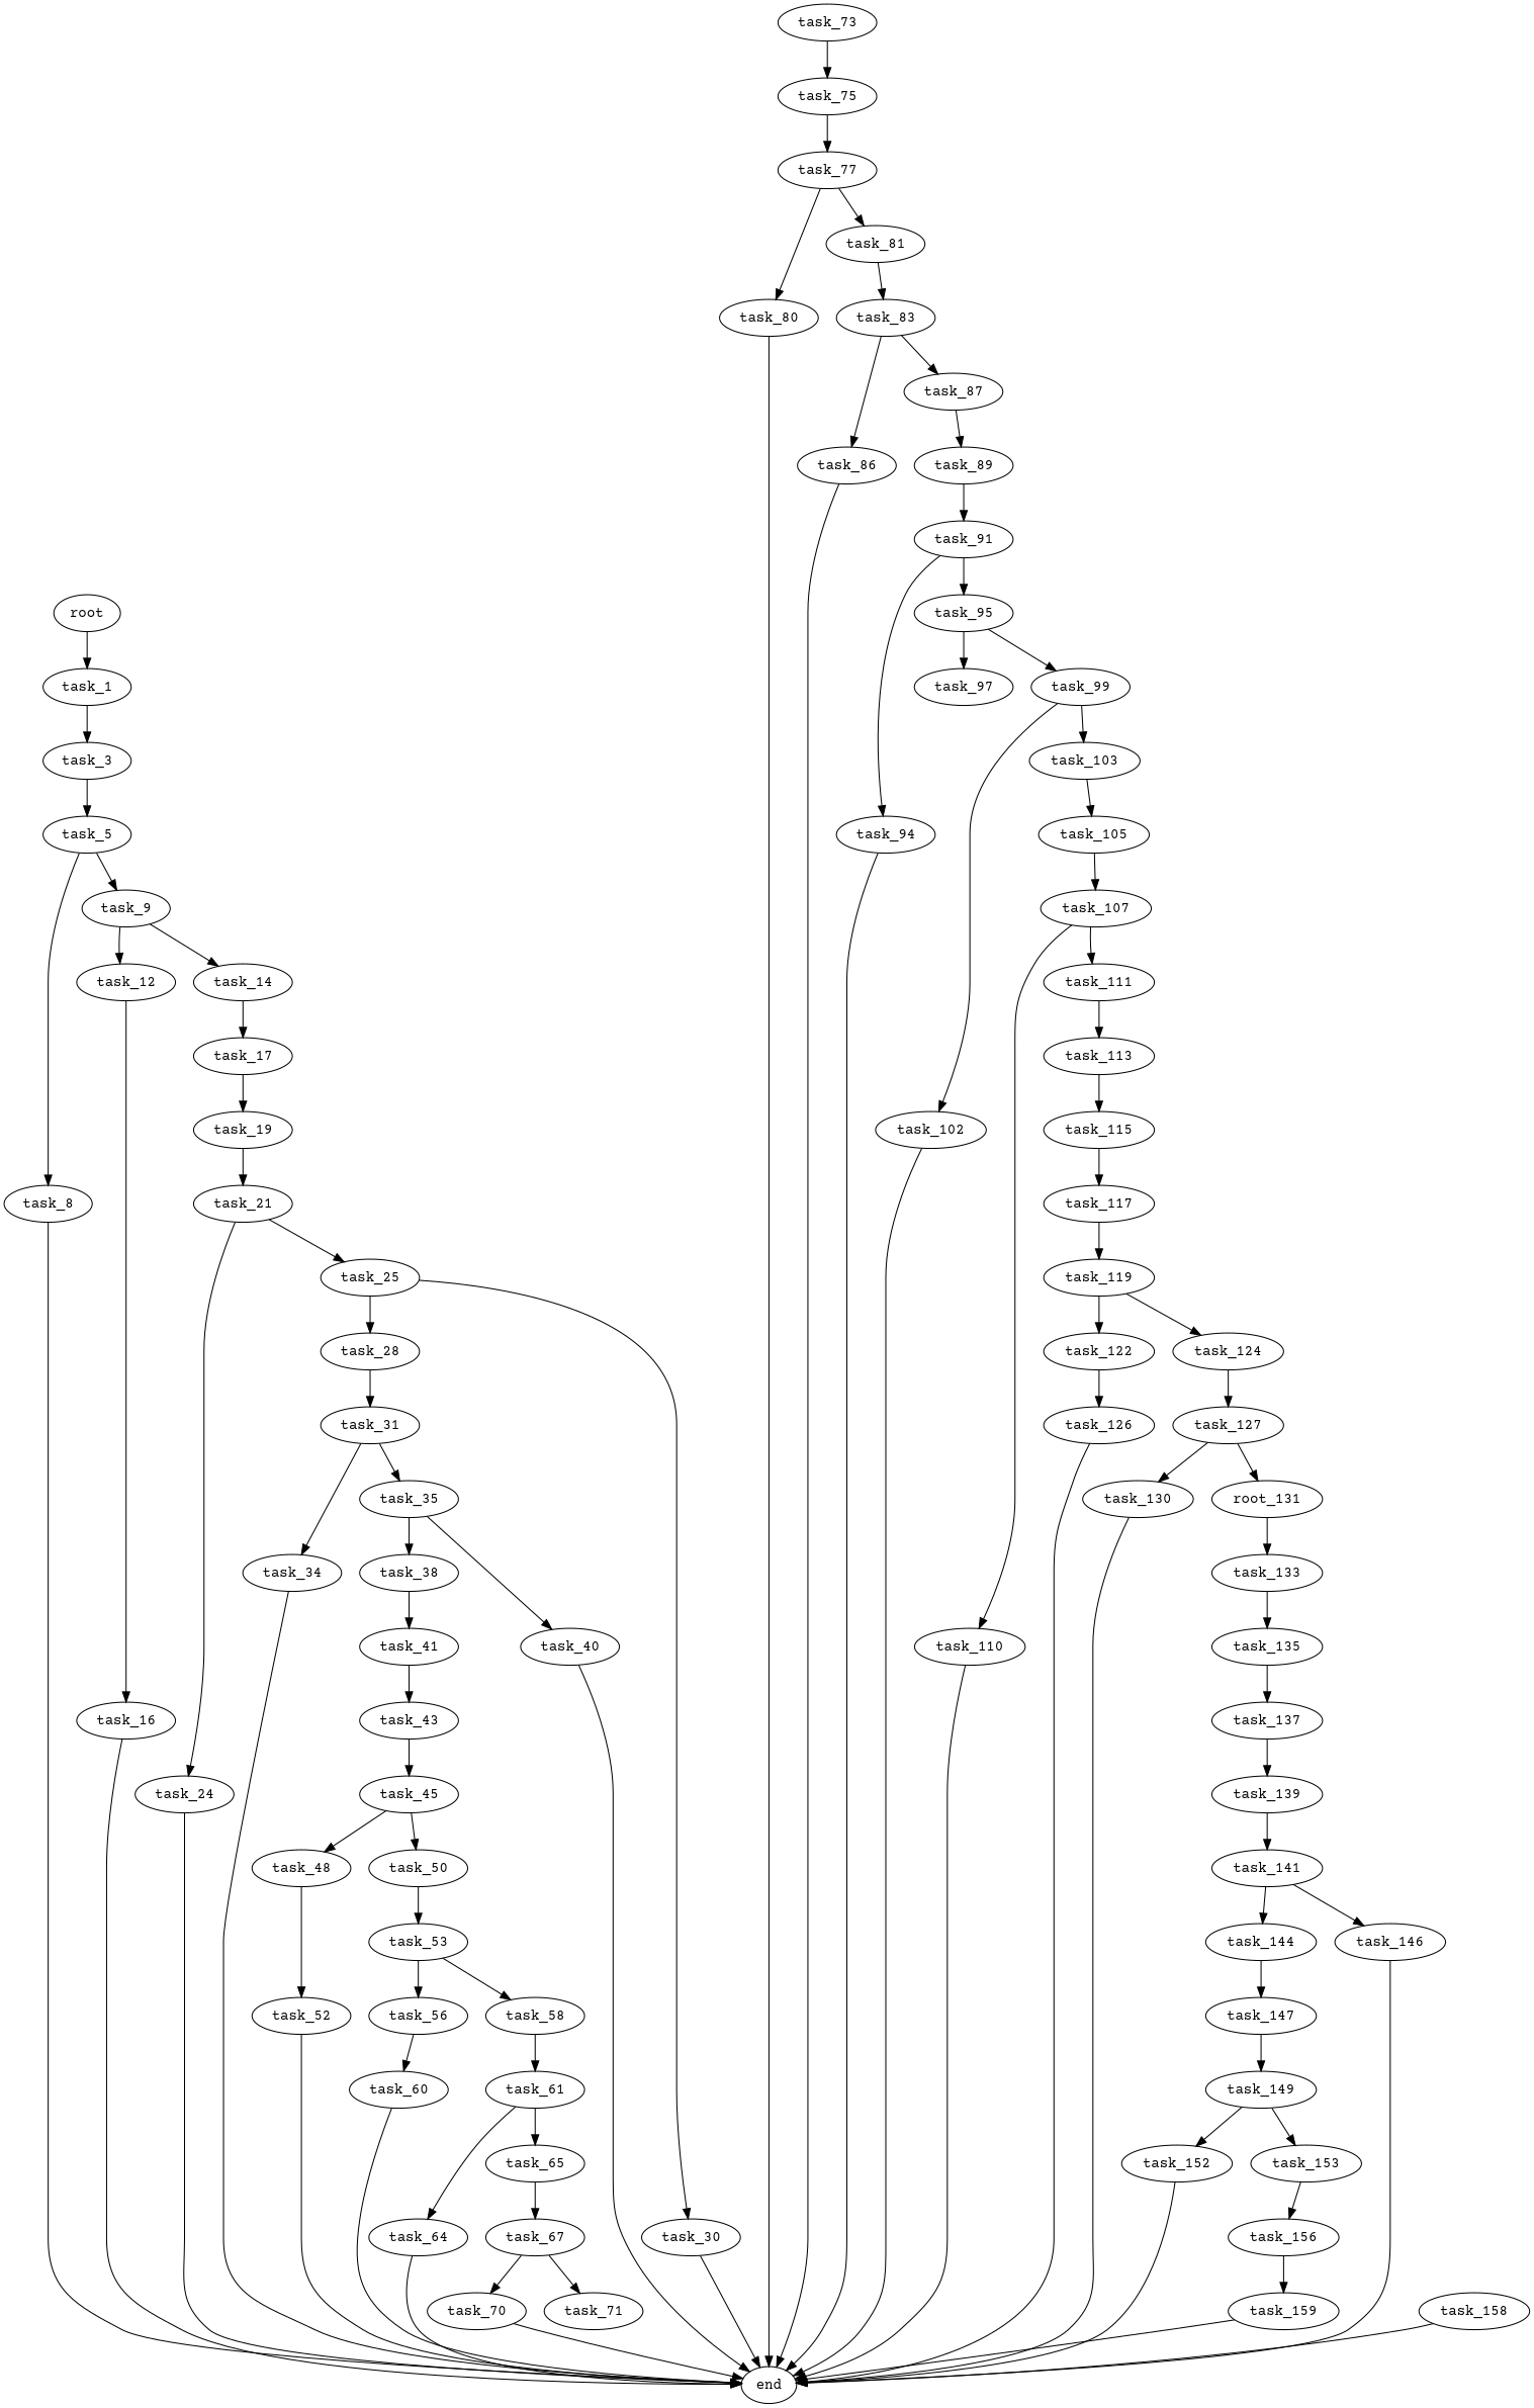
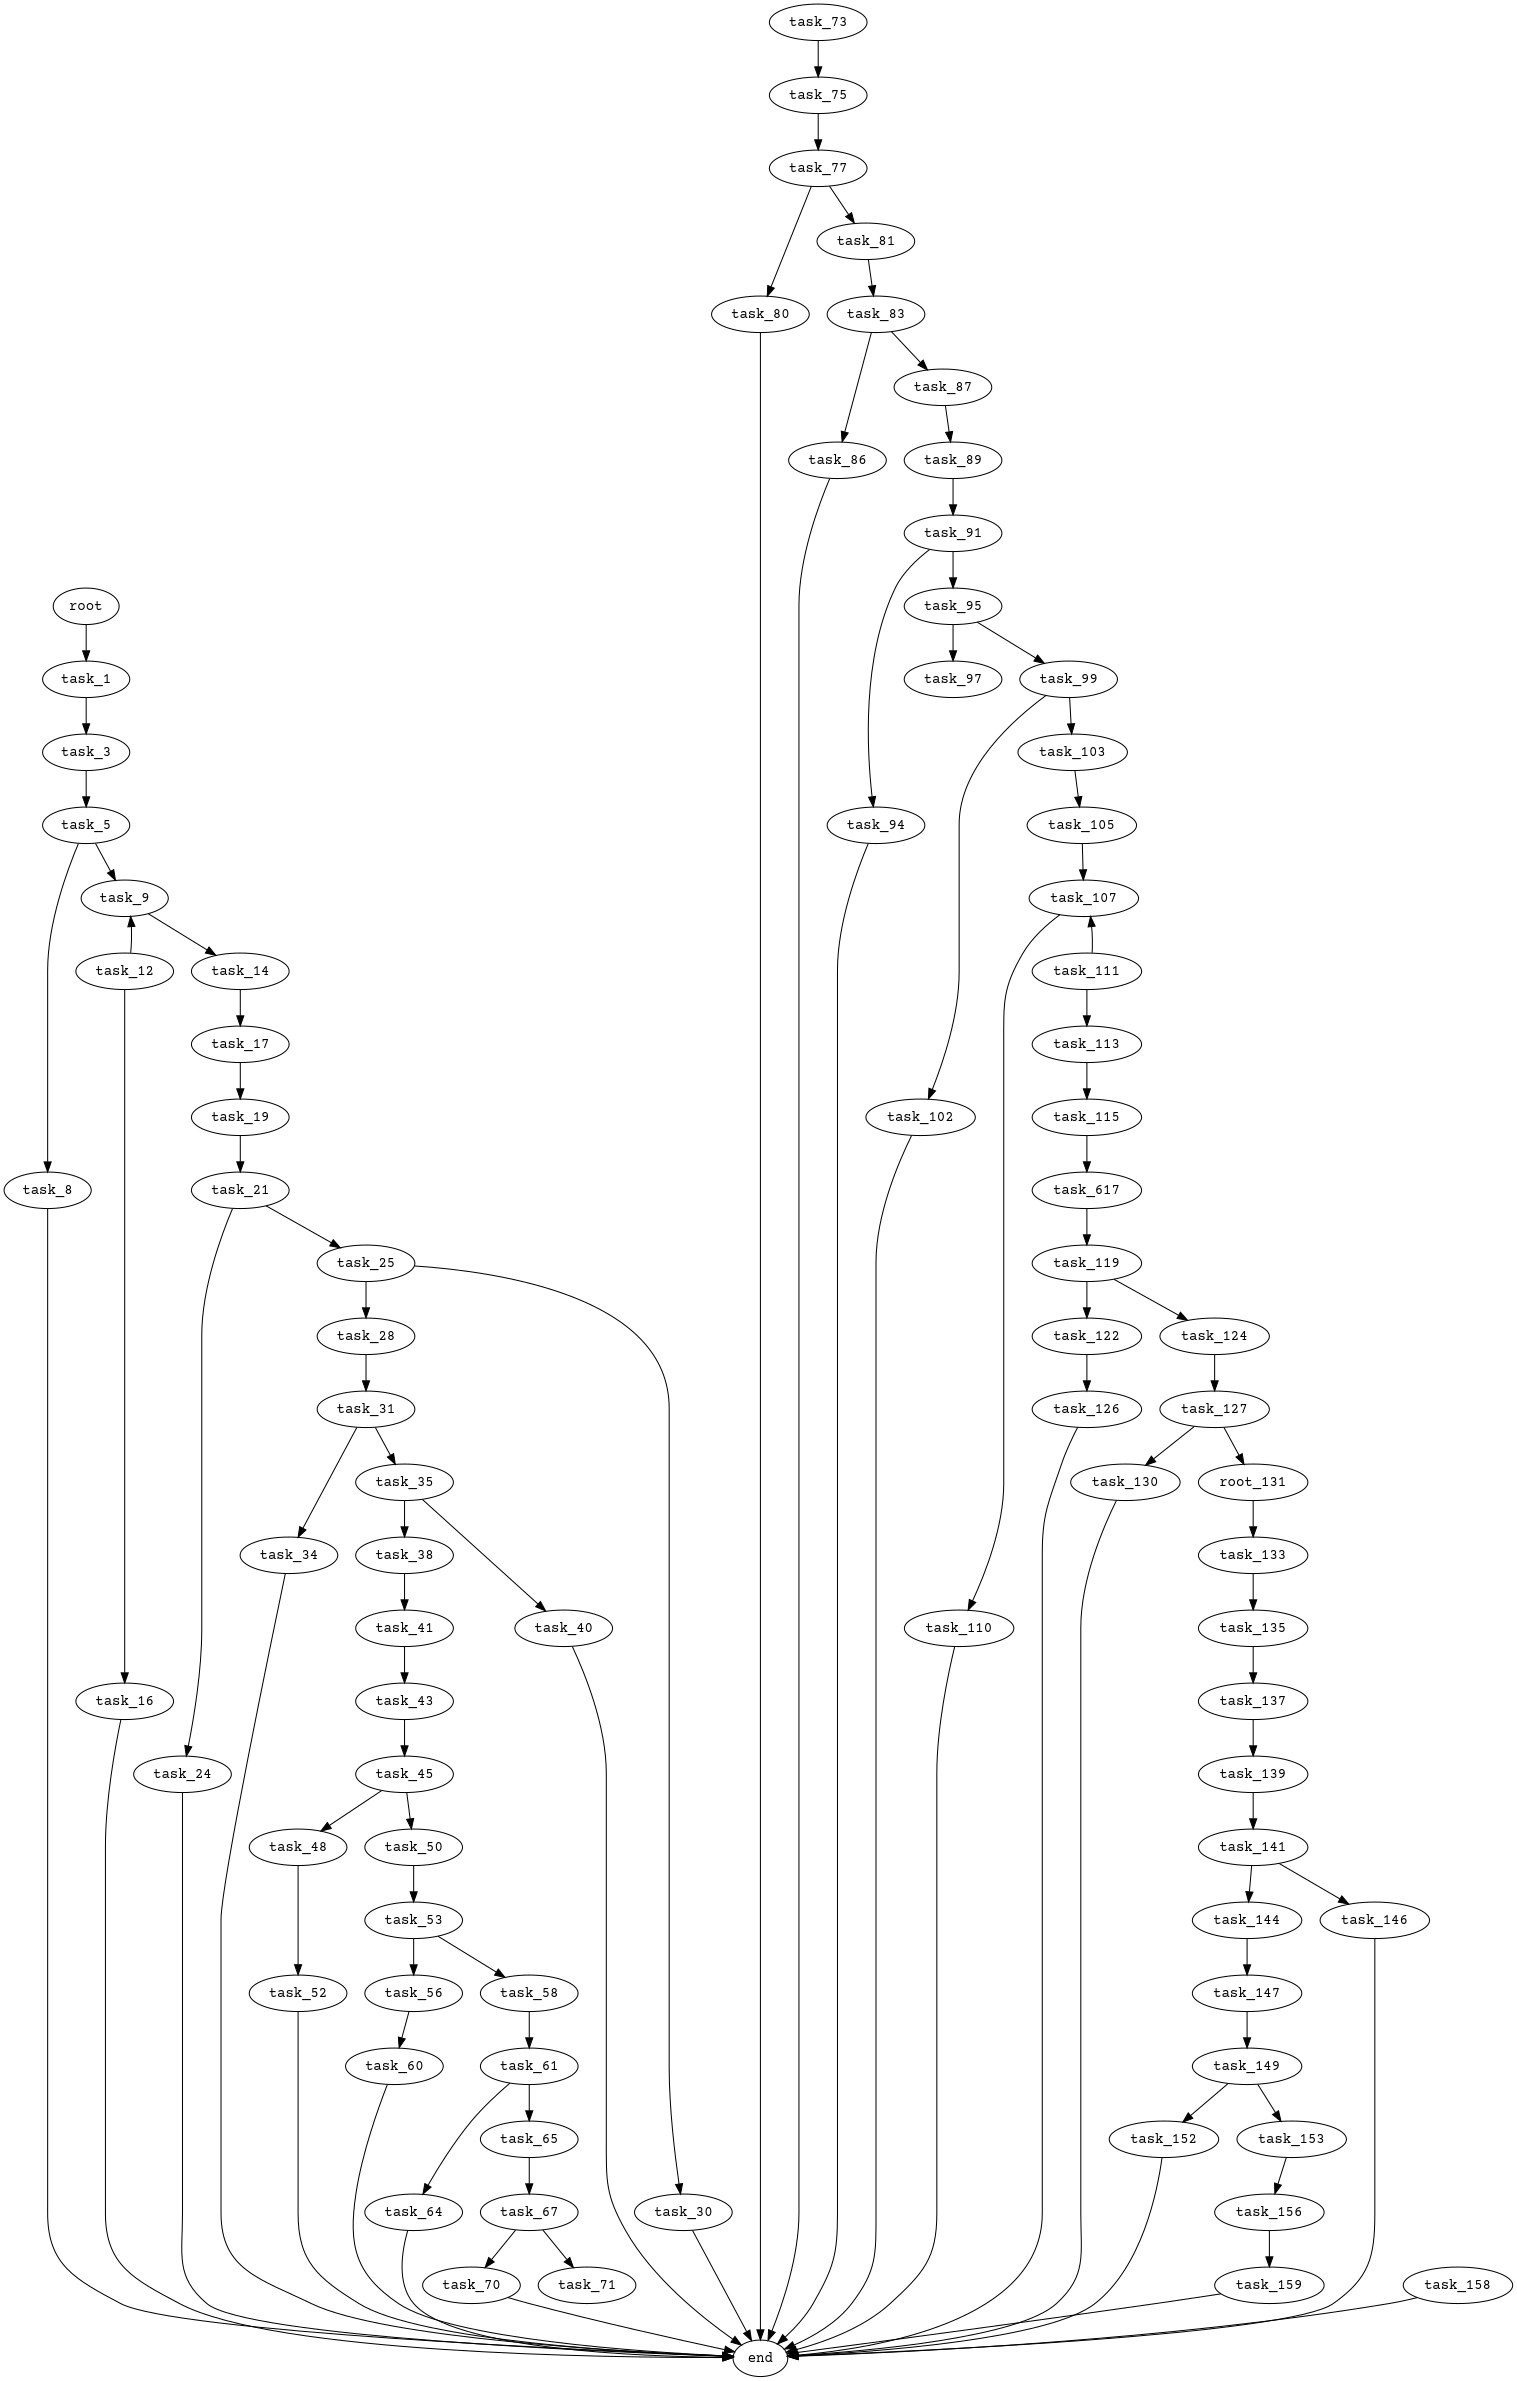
  digraph {
    fontname="Courier Prime"
    node [fontname="Courier Prime"]
    edge [fontname="Courier Prime"]
    root
    task_1
    task_3
    task_5
    task_8
    task_9
    end
    task_12
    task_14
    task_16
    task_17
    task_19
    task_21
    task_24
    task_25
    task_28
    task_30
    task_31
    task_34
    task_35
    task_38
    task_40
    task_41
    task_43
    task_45
    task_48
    task_50
    task_52
    task_53
    task_56
    task_58
    task_60
    task_61
    task_64
    task_65
    task_67
    task_70
    task_71
    task_73
    task_75
    task_77
    task_80
    task_81
    task_83
    task_86
    task_87
    task_89
    task_91
    task_94
    task_95
    task_97
    task_99
    task_102
    task_103
    task_105
    task_107
    task_110
    task_111
    task_113
    task_115
-   task_117
+   task_117 [label=task_617]
    task_119
    task_122
    task_124
    task_126
    task_127
    task_130
    n68 [label=root_131]
    task_133
    task_135
    task_137
    task_139
    task_141
    task_144
    task_146
    task_147
    task_149
    task_152
    task_153
    task_156
    task_159
    task_158
    root -> task_1
    task_1 -> task_3
    task_3 -> task_5
    task_5 -> task_8
    task_5 -> task_9
    task_8 -> end
-   task_9 -> task_12
+   task_12 -> task_9
    task_9 -> task_14
    task_12 -> task_16
    task_14 -> task_17
    task_16 -> end
    task_17 -> task_19
    task_19 -> task_21
    task_21 -> task_24
    task_21 -> task_25
    task_24 -> end
    task_25 -> task_28
    task_25 -> task_30
    task_28 -> task_31
    task_30 -> end
    task_31 -> task_34
    task_31 -> task_35
    task_34 -> end
    task_35 -> task_38
    task_35 -> task_40
    task_38 -> task_41
    task_40 -> end
    task_41 -> task_43
    task_43 -> task_45
    task_45 -> task_48
    task_45 -> task_50
    task_48 -> task_52
    task_50 -> task_53
    task_52 -> end
    task_53 -> task_56
    task_53 -> task_58
    task_56 -> task_60
    task_58 -> task_61
    task_60 -> end
    task_61 -> task_64
    task_61 -> task_65
    task_64 -> end
    task_65 -> task_67
    task_67 -> task_70
    task_67 -> task_71
    task_70 -> end
    task_73 -> task_75
    task_75 -> task_77
    task_77 -> task_80
    task_77 -> task_81
    task_80 -> end
    task_81 -> task_83
    task_83 -> task_86
    task_83 -> task_87
    task_86 -> end
    task_87 -> task_89
    task_89 -> task_91
    task_91 -> task_94
    task_91 -> task_95
    task_94 -> end
    task_95 -> task_97
    task_95 -> task_99
    task_99 -> task_102
    task_99 -> task_103
    task_102 -> end
    task_103 -> task_105
    task_105 -> task_107
    task_107 -> task_110
-   task_107 -> task_111
+   task_111 -> task_107
    task_110 -> end
    task_111 -> task_113
    task_113 -> task_115
    task_115 -> task_117
    task_117 -> task_119
    task_119 -> task_122
    task_119 -> task_124
    task_122 -> task_126
    task_124 -> task_127
    task_126 -> end
    task_127 -> task_130
    task_127 -> n68
    task_130 -> end
    n68 -> task_133
    task_133 -> task_135
    task_135 -> task_137
    task_137 -> task_139
    task_139 -> task_141
    task_141 -> task_144
    task_141 -> task_146
    task_144 -> task_147
    task_146 -> end
    task_147 -> task_149
    task_149 -> task_152
    task_149 -> task_153
    task_152 -> end
    task_153 -> task_156
    task_156 -> task_159
    task_159 -> end
    task_158 -> end
  }
